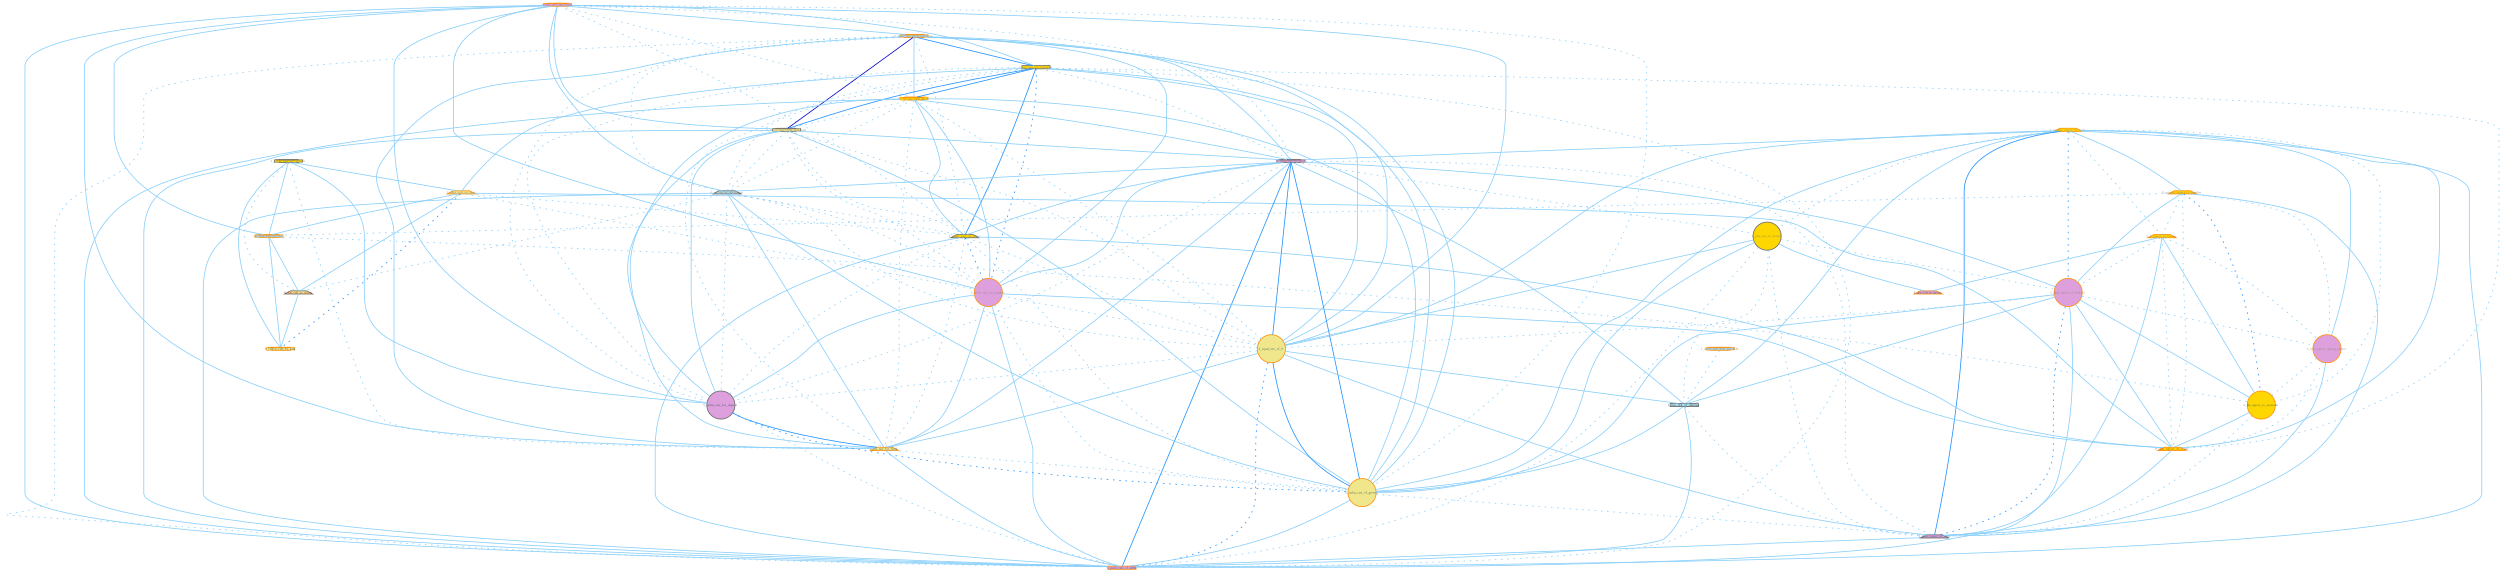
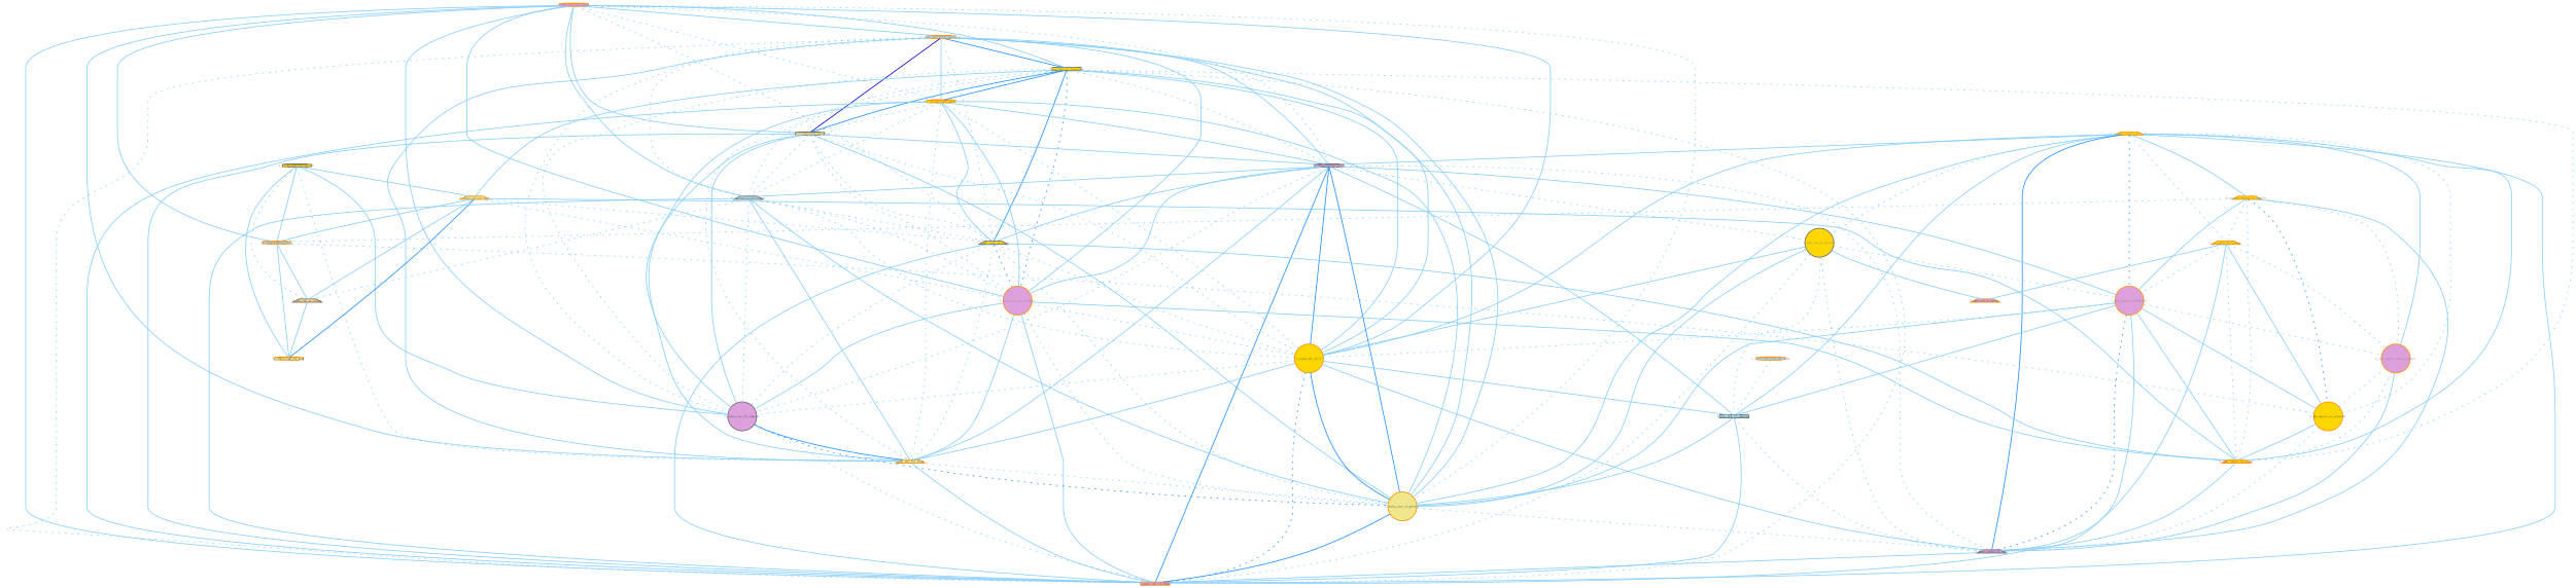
  graph {
    fontname="EB Garamond"
    node [color=darkorange fillcolor=gold fixedsize=true fontcolor="#8b7d6b" fontname="EB Garamond" fontsize=4 shape=trapezium style=filled]
    edge [color="#87cefa" fontname="EB Garamond" style=solid w=1]
    "1_outlin_rule_for_consult " [color=gray40 height=.06 shape=cylinder width=.5]
    "0_turn_rate_sinc_debut " [fillcolor=plum height=.06 shape=cylinder width=.5]
    "0_receiv_rate_from_entitynam " [fillcolor=lightblue height=.06 shape=cylinder width=.5]
    "1_cut_rate_on_entitynam " [color=gray40 height=.06 shape=folder width=.5]
    "0_cut_rate_amid_grow " [height=.06 shape=cylinder width=.5]
    "1_mandat_report_of_trade " [height=.06 width=.5]
    n7 [fillcolor=khaki height=.06 label="1_affect_rule_on_price" width=.5]
    "0_present_report_to_member " [height=.06 width=.5]
    "1_is_report_in_bureau " [height=.06 width=.5]
    "0_turn_rule_to_the " [fillcolor=lightblue height=.06 shape=cylinder width=.5]
    "0_expect_rate_from_entitynam " [color=gray40 fillcolor=khaki height=.06 shape=cylinder width=.5]
    "1_affect_rate_of_issu " [color=gray40 fillcolor=plum height=.06 shape=cylinder width=.5]
    "1_involv_risk_than_portfolio " [fillcolor=lightblue height=.06 shape=cylinder width=.5]
    "1_plai_role_of_dummi " [color=gray40 height=.06 shape=circle width=.5]
    "0_us_rate_as_instrument " [color=gray40 fillcolor=lightblue height=.06 width=.5]
    "1_label_report_of_friction " [fillcolor=plum height=.06 shape=circle width=.5]
    "0_seen_report_among_patient " [fillcolor=plum height=.06 shape=circle width=.5]
    "1_retain_rate_on_paper " [color=gray40 height=.06 width=.5]
    "1_lower_rate_on_number " [fillcolor=plum height=.06 shape=circle width=.5]
    "0_stop_report_on_street " [fontcolor="#b22222" height=.06 width=.5]
    "0_hail_rule_as_victori " [color=gray40 fillcolor=khaki fontcolor="#b22222" height=.06 width=.5]
    "1_reduc_rate_for_deposit " [color=gray40 fillcolor=plum fontcolor="#2f4f4f" height=.06 shape=circle width=.5]
    "1_pai_rate_for_fund " [fillcolor=khaki fontcolor="#2f4f4f" height=.06 width=.5]
    "1_follow_rule_by_judg " [fillcolor=khaki fontcolor="#2f4f4f" height=.06 shape=cylinder width=.5]
-   "1_equal_rate_of_% " [fillcolor=khaki fontcolor="#2f4f4f" height=.06 shape=circle width=.5]
+   "1_equal_rate_of_% " [fontcolor="#2f4f4f" height=.06 shape=circle width=.5]
    "1_reduc_rate_of_growth " [fillcolor=khaki fontcolor="#2f4f4f" height=.06 shape=circle width=.5]
    "1_push_rate_of_inflat " [fillcolor=plum fontcolor="#2f4f4f" height=.06 shape=folder width=.5]
    "1_file_report_to_network " [fontcolor="#2f4f4f" height=.06 shape=circle width=.5]
    "1_run_risk_of_disintegr " [color=gray40 fillcolor=lightblue fontcolor="#2f4f4f" height=.06 shape=folder width=.5]
    "1_been_report_of_firm " [color=gray40 fillcolor=plum fontcolor="#2f4f4f" height=.06 width=.5]
    "1_give_role_in_govern " [fillcolor=plum fontcolor="#2f4f4f" height=.06 width=.5]
    subgraph sub_1 {
      "1_outlin_rule_for_consult "
      "0_turn_rate_sinc_debut "
      "0_receiv_rate_from_entitynam "
      "1_cut_rate_on_entitynam "
      "0_cut_rate_amid_grow "
      "1_mandat_report_of_trade "
      n7
      "0_present_report_to_member "
      "1_is_report_in_bureau "
      "0_turn_rule_to_the "
      "0_expect_rate_from_entitynam "
      "1_affect_rate_of_issu "
      "1_involv_risk_than_portfolio "
      "1_plai_role_of_dummi "
      "0_us_rate_as_instrument "
      "1_label_report_of_friction "
      "0_seen_report_among_patient "
      "1_retain_rate_on_paper "
      "1_lower_rate_on_number "
    }
    subgraph sub_2 {
      "0_stop_report_on_street "
      "0_hail_rule_as_victori "
    }
    "1_outlin_rule_for_consult " -- n7
    "1_outlin_rule_for_consult " -- "0_turn_rule_to_the "
    "1_outlin_rule_for_consult " -- "0_hail_rule_as_victori " [style=dotted]
    "1_outlin_rule_for_consult " -- "1_reduc_rate_for_deposit "
    "1_outlin_rule_for_consult " -- "1_pai_rate_for_fund " [style=dotted]
    "1_outlin_rule_for_consult " -- "1_follow_rule_by_judg "
    "0_turn_rate_sinc_debut " -- "0_receiv_rate_from_entitynam "
    "0_turn_rate_sinc_debut " -- "1_cut_rate_on_entitynam "
    "0_turn_rate_sinc_debut " -- "0_cut_rate_amid_grow " [style=dotted]
    "0_turn_rate_sinc_debut " -- "0_turn_rule_to_the "
    "0_turn_rate_sinc_debut " -- "0_expect_rate_from_entitynam "
    "0_turn_rate_sinc_debut " -- "1_affect_rate_of_issu " [style=dotted]
    "0_turn_rate_sinc_debut " -- "0_us_rate_as_instrument "
    "0_turn_rate_sinc_debut " -- "1_retain_rate_on_paper " [style=dotted]
    "0_turn_rate_sinc_debut " -- "1_lower_rate_on_number "
    "0_turn_rate_sinc_debut " -- "1_reduc_rate_for_deposit "
    "0_turn_rate_sinc_debut " -- "1_pai_rate_for_fund "
    "0_turn_rate_sinc_debut " -- "1_equal_rate_of_% "
    "0_turn_rate_sinc_debut " -- "1_reduc_rate_of_growth " [style=dotted]
    "0_turn_rate_sinc_debut " -- "1_push_rate_of_inflat "
    "0_receiv_rate_from_entitynam " -- "1_cut_rate_on_entitynam " [color="#1e90ff" w=2]
    "0_receiv_rate_from_entitynam " -- "0_cut_rate_amid_grow "
    "0_receiv_rate_from_entitynam " -- "0_expect_rate_from_entitynam " [color="#0000cd" w=3]
    "0_receiv_rate_from_entitynam " -- "1_affect_rate_of_issu "
    "0_receiv_rate_from_entitynam " -- "0_us_rate_as_instrument " [style=dotted]
    "0_receiv_rate_from_entitynam " -- "1_retain_rate_on_paper " [style=dotted]
    "0_receiv_rate_from_entitynam " -- "1_lower_rate_on_number "
    "0_receiv_rate_from_entitynam " -- "1_reduc_rate_for_deposit " [style=dotted]
    "0_receiv_rate_from_entitynam " -- "1_pai_rate_for_fund "
    "0_receiv_rate_from_entitynam " -- "1_equal_rate_of_% "
    "0_receiv_rate_from_entitynam " -- "1_reduc_rate_of_growth "
    "0_receiv_rate_from_entitynam " -- "1_push_rate_of_inflat " [style=dotted]
    "1_cut_rate_on_entitynam " -- "0_cut_rate_amid_grow " [color="#1e90ff" w=2]
    "1_cut_rate_on_entitynam " -- n7
    "1_cut_rate_on_entitynam " -- "0_expect_rate_from_entitynam " [color="#1e90ff" w=2]
    "1_cut_rate_on_entitynam " -- "1_affect_rate_of_issu " [style=dotted]
    "1_cut_rate_on_entitynam " -- "0_us_rate_as_instrument " [style=dotted]
    "1_cut_rate_on_entitynam " -- "1_retain_rate_on_paper " [color="#1e90ff" w=2]
    "1_cut_rate_on_entitynam " -- "1_lower_rate_on_number " [color="#1e90ff" style=dotted w=2]
    "1_cut_rate_on_entitynam " -- "0_stop_report_on_street " [style=dotted]
    "1_cut_rate_on_entitynam " -- "1_reduc_rate_for_deposit " [style=dotted]
    "1_cut_rate_on_entitynam " -- "1_pai_rate_for_fund " [style=dotted]
    "1_cut_rate_on_entitynam " -- "1_equal_rate_of_% "
    "1_cut_rate_on_entitynam " -- "1_reduc_rate_of_growth "
    "1_cut_rate_on_entitynam " -- "1_push_rate_of_inflat " [style=dotted]
    "0_cut_rate_amid_grow " -- "0_expect_rate_from_entitynam " [style=dotted]
    "0_cut_rate_amid_grow " -- "1_affect_rate_of_issu "
    "0_cut_rate_amid_grow " -- "0_us_rate_as_instrument " [style=dotted]
    "0_cut_rate_amid_grow " -- "1_retain_rate_on_paper "
    "0_cut_rate_amid_grow " -- "1_lower_rate_on_number "
    "0_cut_rate_amid_grow " -- "1_reduc_rate_for_deposit "
    "0_cut_rate_amid_grow " -- "1_pai_rate_for_fund " [style=dotted]
    "0_cut_rate_amid_grow " -- "1_equal_rate_of_% " [style=dotted]
    "0_cut_rate_amid_grow " -- "1_reduc_rate_of_growth "
    "0_cut_rate_amid_grow " -- "1_push_rate_of_inflat "
    "1_mandat_report_of_trade " -- "0_present_report_to_member "
    "1_mandat_report_of_trade " -- "1_is_report_in_bureau " [style=dotted]
    "1_mandat_report_of_trade " -- "1_affect_rate_of_issu "
    "1_mandat_report_of_trade " -- "1_plai_role_of_dummi " [style=dotted]
    "1_mandat_report_of_trade " -- "1_label_report_of_friction " [color="#1e90ff" style=dotted w=2]
    "1_mandat_report_of_trade " -- "0_seen_report_among_patient "
    "1_mandat_report_of_trade " -- "0_stop_report_on_street "
    "1_mandat_report_of_trade " -- "1_equal_rate_of_% "
    "1_mandat_report_of_trade " -- "1_reduc_rate_of_growth "
    "1_mandat_report_of_trade " -- "1_push_rate_of_inflat "
    "1_mandat_report_of_trade " -- "1_file_report_to_network " [style=dotted]
    "1_mandat_report_of_trade " -- "1_run_risk_of_disintegr "
    "1_mandat_report_of_trade " -- "1_been_report_of_firm " [color="#1e90ff" w=2]
    n7 -- "0_turn_rule_to_the "
    n7 -- "1_retain_rate_on_paper " [style=dotted]
    n7 -- "1_lower_rate_on_number " [style=dotted]
    n7 -- "0_stop_report_on_street "
    n7 -- "0_hail_rule_as_victori "
-   n7 -- "1_follow_rule_by_judg " [color="#1e90ff" style=dotted w=2]
+   n7 -- "1_follow_rule_by_judg " [color="#1e90ff" w=2]
    "0_present_report_to_member " -- "1_is_report_in_bureau " [style=dotted]
    "0_present_report_to_member " -- "0_turn_rule_to_the " [style=dotted]
    "0_present_report_to_member " -- "1_label_report_of_friction "
    "0_present_report_to_member " -- "0_seen_report_among_patient " [style=dotted]
    "0_present_report_to_member " -- "0_stop_report_on_street " [style=dotted]
    "0_present_report_to_member " -- "1_file_report_to_network " [color="#1e90ff" style=dotted w=2]
    "0_present_report_to_member " -- "1_been_report_of_firm "
    "1_is_report_in_bureau " -- "1_label_report_of_friction " [style=dotted]
    "1_is_report_in_bureau " -- "0_seen_report_among_patient " [style=dotted]
    "1_is_report_in_bureau " -- "0_stop_report_on_street " [style=dotted]
    "1_is_report_in_bureau " -- "1_file_report_to_network "
    "1_is_report_in_bureau " -- "1_been_report_of_firm "
    "1_is_report_in_bureau " -- "1_give_role_in_govern "
    "0_turn_rule_to_the " -- "0_hail_rule_as_victori "
    "0_turn_rule_to_the " -- "1_follow_rule_by_judg "
    "0_turn_rule_to_the " -- "1_file_report_to_network " [style=dotted]
    "0_expect_rate_from_entitynam " -- "1_affect_rate_of_issu "
    "0_expect_rate_from_entitynam " -- "0_us_rate_as_instrument " [style=dotted]
    "0_expect_rate_from_entitynam " -- "1_retain_rate_on_paper " [style=dotted]
    "0_expect_rate_from_entitynam " -- "1_lower_rate_on_number " [style=dotted]
    "0_expect_rate_from_entitynam " -- "1_reduc_rate_for_deposit "
    "0_expect_rate_from_entitynam " -- "1_pai_rate_for_fund "
    "0_expect_rate_from_entitynam " -- "1_equal_rate_of_% " [style=dotted]
    "0_expect_rate_from_entitynam " -- "1_reduc_rate_of_growth "
    "0_expect_rate_from_entitynam " -- "1_push_rate_of_inflat "
    "1_affect_rate_of_issu " -- "1_plai_role_of_dummi " [style=dotted]
    "1_affect_rate_of_issu " -- "0_us_rate_as_instrument "
    "1_affect_rate_of_issu " -- "1_label_report_of_friction "
    "1_affect_rate_of_issu " -- "1_retain_rate_on_paper "
    "1_affect_rate_of_issu " -- "1_lower_rate_on_number "
    "1_affect_rate_of_issu " -- "1_reduc_rate_for_deposit " [style=dotted]
    "1_affect_rate_of_issu " -- "1_pai_rate_for_fund "
    "1_affect_rate_of_issu " -- "1_equal_rate_of_% " [color="#1e90ff" w=2]
    "1_affect_rate_of_issu " -- "1_reduc_rate_of_growth " [color="#1e90ff" w=2]
    "1_affect_rate_of_issu " -- "1_push_rate_of_inflat " [color="#1e90ff" w=2]
    "1_affect_rate_of_issu " -- "1_run_risk_of_disintegr "
    "1_affect_rate_of_issu " -- "1_been_report_of_firm " [style=dotted]
    "1_involv_risk_than_portfolio " -- "1_run_risk_of_disintegr " [style=dotted]
    "1_plai_role_of_dummi " -- "1_label_report_of_friction " [style=dotted]
    "1_plai_role_of_dummi " -- "1_equal_rate_of_% "
    "1_plai_role_of_dummi " -- "1_reduc_rate_of_growth "
    "1_plai_role_of_dummi " -- "1_push_rate_of_inflat " [style=dotted]
    "1_plai_role_of_dummi " -- "1_run_risk_of_disintegr " [style=dotted]
    "1_plai_role_of_dummi " -- "1_been_report_of_firm " [style=dotted]
    "1_plai_role_of_dummi " -- "1_give_role_in_govern "
    "0_us_rate_as_instrument " -- "1_retain_rate_on_paper " [style=dotted]
    "0_us_rate_as_instrument " -- "1_lower_rate_on_number " [style=dotted]
    "0_us_rate_as_instrument " -- "0_hail_rule_as_victori " [style=dotted]
    "0_us_rate_as_instrument " -- "1_reduc_rate_for_deposit " [style=dotted]
    "0_us_rate_as_instrument " -- "1_pai_rate_for_fund "
    "0_us_rate_as_instrument " -- "1_equal_rate_of_% " [style=dotted]
    "0_us_rate_as_instrument " -- "1_reduc_rate_of_growth "
    "0_us_rate_as_instrument " -- "1_push_rate_of_inflat "
    "1_label_report_of_friction " -- "0_seen_report_among_patient " [style=dotted]
    "1_label_report_of_friction " -- "0_stop_report_on_street "
    "1_label_report_of_friction " -- "1_equal_rate_of_% " [style=dotted]
    "1_label_report_of_friction " -- "1_reduc_rate_of_growth "
    "1_label_report_of_friction " -- "1_push_rate_of_inflat "
    "1_label_report_of_friction " -- "1_file_report_to_network "
    "1_label_report_of_friction " -- "1_run_risk_of_disintegr "
    "1_label_report_of_friction " -- "1_been_report_of_firm " [color="#1e90ff" style=dotted w=2]
    "0_seen_report_among_patient " -- "0_stop_report_on_street " [style=dotted]
    "0_seen_report_among_patient " -- "1_file_report_to_network " [style=dotted]
    "0_seen_report_among_patient " -- "1_been_report_of_firm "
    "1_retain_rate_on_paper " -- "1_lower_rate_on_number " [color="#1e90ff" style=dotted w=2]
    "1_retain_rate_on_paper " -- "0_stop_report_on_street "
    "1_retain_rate_on_paper " -- "1_reduc_rate_for_deposit " [style=dotted]
    "1_retain_rate_on_paper " -- "1_pai_rate_for_fund " [style=dotted]
    "1_retain_rate_on_paper " -- "1_equal_rate_of_% " [style=dotted]
    "1_retain_rate_on_paper " -- "1_reduc_rate_of_growth " [style=dotted]
    "1_retain_rate_on_paper " -- "1_push_rate_of_inflat "
    "1_lower_rate_on_number " -- "0_stop_report_on_street "
    "1_lower_rate_on_number " -- "1_reduc_rate_for_deposit "
    "1_lower_rate_on_number " -- "1_pai_rate_for_fund "
    "1_lower_rate_on_number " -- "1_equal_rate_of_% " [style=dotted]
    "1_lower_rate_on_number " -- "1_reduc_rate_of_growth " [style=dotted]
    "1_lower_rate_on_number " -- "1_push_rate_of_inflat "
    "0_stop_report_on_street " -- "1_been_report_of_firm "
    "0_hail_rule_as_victori " -- "1_follow_rule_by_judg "
    "1_reduc_rate_for_deposit " -- "1_pai_rate_for_fund " [color="#1e90ff" w=2]
    "1_reduc_rate_for_deposit " -- "1_reduc_rate_of_growth " [color="#1e90ff" style=dotted w=2]
    "1_reduc_rate_for_deposit " -- "1_push_rate_of_inflat " [style=dotted]
    "1_pai_rate_for_fund " -- "1_reduc_rate_of_growth " [style=dotted]
    "1_pai_rate_for_fund " -- "1_push_rate_of_inflat "
    "1_equal_rate_of_% " -- "1_reduc_rate_for_deposit " [style=dotted]
    "1_equal_rate_of_% " -- "1_pai_rate_for_fund "
    "1_equal_rate_of_% " -- "1_reduc_rate_of_growth " [color="#1e90ff" w=2]
    "1_equal_rate_of_% " -- "1_push_rate_of_inflat " [color="#1e90ff" style=dotted w=2]
    "1_equal_rate_of_% " -- "1_run_risk_of_disintegr "
    "1_equal_rate_of_% " -- "1_been_report_of_firm "
-   "1_reduc_rate_of_growth " -- "1_push_rate_of_inflat " [w=2]
+   "1_reduc_rate_of_growth " -- "1_push_rate_of_inflat " [color="#1e90ff" w=2]
    "1_reduc_rate_of_growth " -- "1_been_report_of_firm " [style=dotted]
    "1_file_report_to_network " -- "0_stop_report_on_street "
    "1_file_report_to_network " -- "1_been_report_of_firm " [style=dotted]
    "1_run_risk_of_disintegr " -- "1_reduc_rate_of_growth "
    "1_run_risk_of_disintegr " -- "1_push_rate_of_inflat "
    "1_run_risk_of_disintegr " -- "1_been_report_of_firm " [style=dotted]
    "1_been_report_of_firm " -- "1_push_rate_of_inflat "
  }
